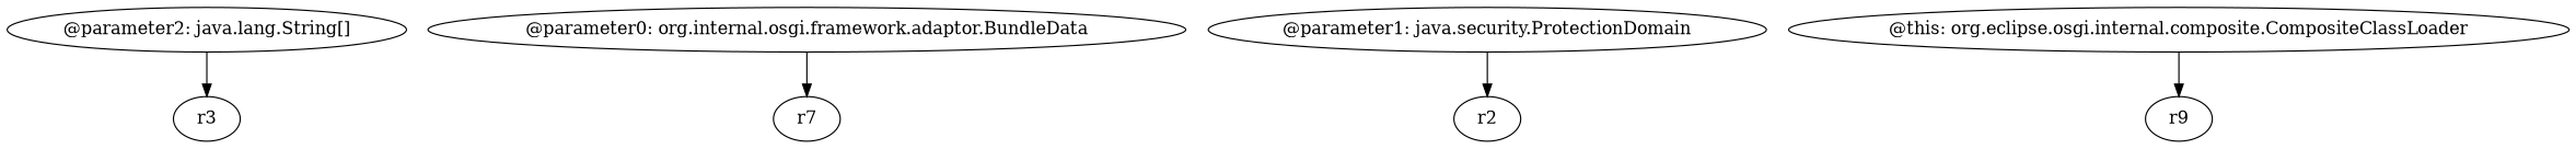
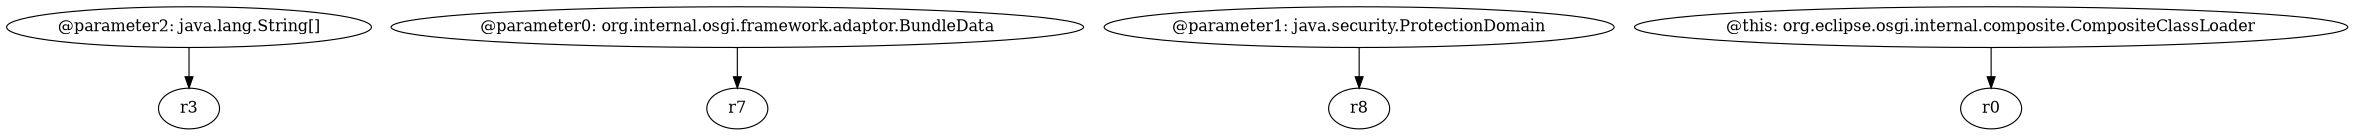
  digraph {
    n1 [label="@parameter2: java.lang.String[]"]
    n2 [label=r3]
    n3 [label="@parameter0: org.internal.osgi.framework.adaptor.BundleData"]
    n4 [label=r7]
    n5 [label="@parameter1: java.security.ProtectionDomain"]
-   n6 [label=r2]
+   n6 [label=r8]
    n7 [label="@this: org.eclipse.osgi.internal.composite.CompositeClassLoader"]
-   n8 [label=r9]
+   n8 [label=r0]
    n1 -> n2
    n3 -> n4
    n5 -> n6
    n7 -> n8
  }
